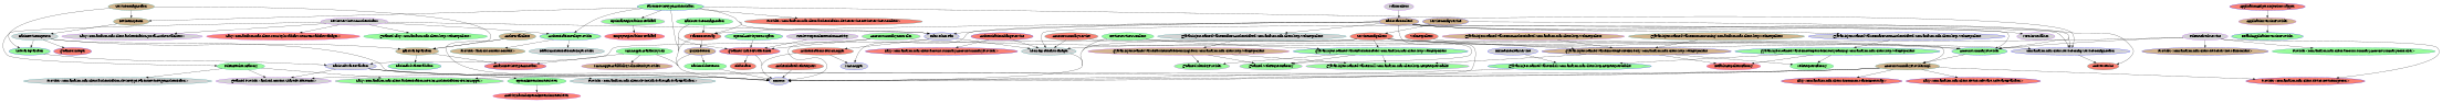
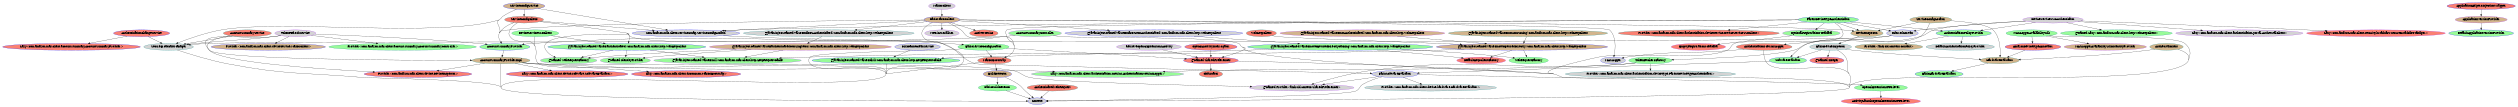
  digraph {
    concentrate=true
    node [color=blue fillcolor=palegreen style=filled]
    n1 [fillcolor=salmon label="@Named SharedPreferences"]
    Context [fillcolor=lightgrey]
    Obfuscator [color=teal fillcolor=salmon]
    n4 [label="@javax.inject.Named(value=authenticated)/com.amazon.mas.client.http.WebHttpClient"]
    n5 [color=purple label="@Named IdentityProvider"]
    n6 [color=purple label="@Named WebRequestFactory"]
    n7 [color=purple label="@javax.inject.Named(value=null)/com.amazon.mas.client.http.HttpRequestCache"]
    n8 [color=purple fillcolor=tan label="@javax.inject.Named(value=authenticatedNonSingleton)/com.amazon.mas.client.http.WebHttpClient"]
    n9 [label="@javax.inject.Named(value=disk)/com.amazon.mas.client.http.HttpRequestCache"]
    n10 [color=teal fillcolor=lightgrey label="@javax.inject.Named(value=masDSAuthenticated)/com.amazon.mas.client.http.WebHttpClient"]
    n11 [fillcolor=lightgrey label="@javax.inject.Named(value=masDSNonAuthenticated)/com.amazon.mas.client.http.WebHttpClient"]
    n12 [label="@javax.inject.Named(value=notToBeUsedDirectlyCaching)/com.amazon.mas.client.http.WebHttpClient"]
    DefaultHttpClientFactory [color=purple fillcolor=salmon]
    WebRequestFactory [color=teal]
    n15 [color=purple fillcolor=tan label="@javax.inject.Named(value=nonAuthenticated)/com.amazon.mas.client.http.WebHttpClient"]
    n16 [fillcolor=tan label="@javax.inject.Named(value=notToBeUsedDirectly)/com.amazon.mas.client.http.WebHttpClient"]
    n17 [color=teal fillcolor=tan label="@javax.inject.Named(value=nonconsuming)/com.amazon.mas.client.http.WebHttpClient"]
    AccountSummaryController [color=purple]
    AccountSummaryProvider
    AccountSummaryProviderImpl [color=teal fillcolor=tan]
    n21 [color=purple fillcolor=lightgrey label="@Named Provider<android.content.SharedPreferences>"]
    n22 [fillcolor=salmon label="Provider<com.amazon.mas.client.device.DeviceInspector>"]
    n23 [color=purple label="Lazy<com.amazon.mas.client.authentication.metrics.AuthenticationMetricsLogger>"]
    n24 [fillcolor=salmon label="Lazy<com.amazon.mas.client.device.software.SoftwareEvaluator>"]
    n25 [fillcolor=salmon label="Lazy<com.amazon.mas.client.dscommon.MasDsBootstrap>"]
    AccountSummaryService [color=teal fillcolor=salmon]
    SecureBroadcastManager [color=teal fillcolor=lightgrey]
    HardwareEvaluator [color=teal fillcolor=tan]
    AmazonDeviceTypeAnnotator [fillcolor=salmon]
    BasicHardwareEvaluator
    n31 [fillcolor=salmon label="ApplicationHelper$InjectionWrapper"]
    ApplicationVersionProvider [color=purple fillcolor=tan]
    DefaultApplicationVersionProvider
    AuthPortalClient [color=teal fillcolor=tan]
    AuthenticatedWebRequest [color=teal fillcolor=salmon]
    AuthenticationChangeService [fillcolor=salmon]
    n37 [fillcolor=salmon label="Lazy<com.amazon.mas.client.account.summary.AccountSummaryProvider>"]
    AuthenticationMetricsLogger [color=teal fillcolor=salmon]
    MASLogger [fillcolor=lightgrey]
    MASLoggerAvailabilitySdk [color=teal]
    n41 [color=purple fillcolor=tan label="MASLoggerAvailabilitySdk$IdentityProvider"]
    AuthenticationPolicyProvider
    DefaultAuthenticationPolicyProvider [color=teal fillcolor=lightgrey]
    n44 [color=teal fillcolor=tan label="Provider<android.content.Context>"]
    BasicBuildDetector [color=teal]
    n46 [fillcolor=salmon label="@Named Integer"]
    BasicDeviceInspector [color=teal fillcolor=lightgrey]
    SoftwareEvaluator
    BasicSoftwareEvaluator [fillcolor=lightgrey]
    n50 [color=teal fillcolor=lightgrey label="Provider<com.amazon.mas.client.device.hardware.HardwareEvaluator>"]
    OpenGlExtensionsRetriever [color=teal]
    BasicMasDsClient [fillcolor=tan]
    MasDsBootstrap [color=teal fillcolor=salmon]
    DeviceInspector [color=teal fillcolor=tan]
    ActiveMetrics [color=teal fillcolor=salmon]
    MetricsSerializer [color=purple fillcolor=lightgrey]
    n57 [fillcolor=lightgrey label="com.amazon.mas.client.serviceconfig.ServiceConfigLocator"]
    BuildDetector [fillcolor=tan]
    BasicServiceConfigLocator [color=teal]
    ActivityLaunchOpenGlExtensionsRetriever [color=purple fillcolor=salmon]
    DeviceServiceSSOAuthenticator [color=purple fillcolor=lightgrey]
    InferredCorPfm [fillcolor=lightgrey]
    n63 [color=teal label="@Named Lazy<com.amazon.mas.client.http.WebHttpClient>"]
    n64 [color=purple fillcolor=lightgrey label="Lazy<com.amazon.mas.client.authentication.portal.AuthPortalClient>"]
    n65 [color=purple fillcolor=salmon label="Lazy<com.amazon.mas.client.security.broadcast.SecureBroadcastManager>"]
    n66 [color=teal label="TokenFetcher$Factory"]
    n67 [color=teal fillcolor=lightgrey label="Provider<com.amazon.mas.client.authentication.deviceType.ParentDeviceTypeAuthenticator>"]
    DeviceServiceSSOClient [color=teal]
    DiskCacheCleanService [fillcolor=lightgrey]
    n70 [color=teal fillcolor=tan label=ServiceConfigLocator]
    MasDsClient [color=purple fillcolor=lightgrey]
-   OpenGlActivityInterrogator
+   OpenGlActivityInterrogator [fillcolor=salmon]
    OptionalRegistrationMetadata [color=purple]
    EmptyRegistrationMetadata [color=purple fillcolor=salmon]
    ParentDeviceTypeAuthenticator
    n76 [color=teal fillcolor=salmon label="Provider<com.amazon.mas.client.authentication.deviceservice.DeviceServiceSSOClient>"]
    RetrieveOpenGlExtensionsActivity [color=purple fillcolor=lightgrey]
    ServiceConfigClient [color=teal fillcolor=salmon]
    ServiceConfigService [fillcolor=tan]
    TokenRefreshService [color=purple fillcolor=lightgrey]
    n81 [color=teal label="Provider<com.amazon.mas.client.account.summary.AccountSummaryController>"]
    n82 [fillcolor=tan label="Provider<com.amazon.mas.client.deviceservice.MasDsClient>"]
    WebHttpClient [color=teal fillcolor=salmon]
    n1 -> Context
    n1 -> Obfuscator
    n4 -> n5
    n4 -> n6
    n4 -> n7
    n8 -> n5
    n8 -> n6
    n8 -> n7
    n9 -> Context
    n10 -> n8
    n11 -> n12
    n12 -> n9
    n12 -> DefaultHttpClientFactory
    n12 -> WebRequestFactory
    n15 -> n16
    n16 -> n7
    n16 -> DefaultHttpClientFactory
    n16 -> WebRequestFactory
    n17 -> n16
    AccountSummaryController -> n1
    AccountSummaryController -> Context
    AccountSummaryController -> AccountSummaryProvider
    AccountSummaryProvider -> AccountSummaryProviderImpl
    AccountSummaryProviderImpl -> Context
    AccountSummaryProviderImpl -> n21
    AccountSummaryProviderImpl -> n22
    AccountSummaryProviderImpl -> n23
    AccountSummaryProviderImpl -> n24
    AccountSummaryProviderImpl -> n25
    AccountSummaryService -> AccountSummaryProviderImpl
    AccountSummaryService -> SecureBroadcastManager
    SecureBroadcastManager -> Context
    HardwareEvaluator -> BasicHardwareEvaluator
-   HardwareEvaluator -> AmazonDeviceTypeAnnotator
+   AmazonDeviceTypeAnnotator -> HardwareEvaluator
    n31 -> ApplicationVersionProvider
    ApplicationVersionProvider -> DefaultApplicationVersionProvider
    AuthPortalClient -> Context
    AuthPortalClient -> HardwareEvaluator
    AuthenticatedWebRequest -> Context
    AuthenticationChangeService -> SecureBroadcastManager
    AuthenticationChangeService -> n37
    AuthenticationMetricsLogger -> Context
    AuthenticationMetricsLogger -> MASLogger
    MASLoggerAvailabilitySdk -> Context
    MASLoggerAvailabilitySdk -> AmazonDeviceTypeAnnotator
    MASLoggerAvailabilitySdk -> n41
    AuthenticationPolicyProvider -> DefaultAuthenticationPolicyProvider
    AuthenticationPolicyProvider -> n44
    BasicBuildDetector -> Context
    BasicDeviceInspector -> Context
    BasicDeviceInspector -> HardwareEvaluator
    BasicDeviceInspector -> n46
    BasicDeviceInspector -> SoftwareEvaluator
    SoftwareEvaluator -> BasicSoftwareEvaluator
    BasicSoftwareEvaluator -> Context
    BasicSoftwareEvaluator -> n21
    BasicSoftwareEvaluator -> n50
    BasicSoftwareEvaluator -> OpenGlExtensionsRetriever
    OpenGlExtensionsRetriever -> ActivityLaunchOpenGlExtensionsRetriever
    BasicMasDsClient -> Context
    BasicMasDsClient -> n10
    BasicMasDsClient -> n11
    BasicMasDsClient -> AccountSummaryProvider
    BasicMasDsClient -> MASLogger
    BasicMasDsClient -> MasDsBootstrap
-   BasicMasDsClient -> InferredCorPfm
+   BasicMasDsClient -> DeviceInspector
    BasicMasDsClient -> ActiveMetrics
    BasicMasDsClient -> MetricsSerializer
    BasicMasDsClient -> n57
    MasDsBootstrap -> Context
    MasDsBootstrap -> BuildDetector
    DeviceInspector -> BasicDeviceInspector
-   n57 -> ActiveMetrics
+   n57 -> BasicServiceConfigLocator
    BuildDetector -> Context
    BuildDetector -> BasicBuildDetector
    BasicServiceConfigLocator -> n1
    BasicServiceConfigLocator -> Context
    BasicServiceConfigLocator -> MasDsBootstrap
    DeviceServiceSSOAuthenticator -> AuthenticationPolicyProvider
    DeviceServiceSSOAuthenticator -> InferredCorPfm
    DeviceServiceSSOAuthenticator -> n63
    DeviceServiceSSOAuthenticator -> n64
    DeviceServiceSSOAuthenticator -> n65
    DeviceServiceSSOAuthenticator -> n66
    InferredCorPfm -> SecureBroadcastManager
    InferredCorPfm -> AuthenticationMetricsLogger
    n66 -> n21
    n66 -> n23
    n66 -> n67
    DeviceServiceSSOClient -> Context
    DeviceServiceSSOClient -> n4
    DiskCacheCleanService -> n9
    n70 -> HardwareEvaluator
    n70 -> SoftwareEvaluator
    n70 -> DeviceInspector
    MasDsClient -> BasicMasDsClient
    OpenGlActivityInterrogator -> n1
    OptionalRegistrationMetadata -> EmptyRegistrationMetadata
    ParentDeviceTypeAuthenticator -> Context
    ParentDeviceTypeAuthenticator -> AuthenticationPolicyProvider
    ParentDeviceTypeAuthenticator -> MasDsBootstrap
    ParentDeviceTypeAuthenticator -> DeviceInspector
    ParentDeviceTypeAuthenticator -> n57
    ParentDeviceTypeAuthenticator -> InferredCorPfm
    ParentDeviceTypeAuthenticator -> OptionalRegistrationMetadata
    ParentDeviceTypeAuthenticator -> n76
    RetrieveOpenGlExtensionsActivity -> n1
    ServiceConfigClient -> Context
    ServiceConfigClient -> n4
    ServiceConfigClient -> n6
    ServiceConfigClient -> AccountSummaryProvider
    ServiceConfigClient -> BasicSoftwareEvaluator
    ServiceConfigClient -> n57
    ServiceConfigService -> AccountSummaryProvider
    ServiceConfigService -> SecureBroadcastManager
    ServiceConfigService -> n57
    ServiceConfigService -> ServiceConfigClient
    TokenRefreshService -> AccountSummaryProvider
    TokenRefreshService -> n22
    TokenRefreshService -> SecureBroadcastManager
    TokenRefreshService -> n81
    TokenRefreshService -> n82
    WebHttpClient -> n16
  }
